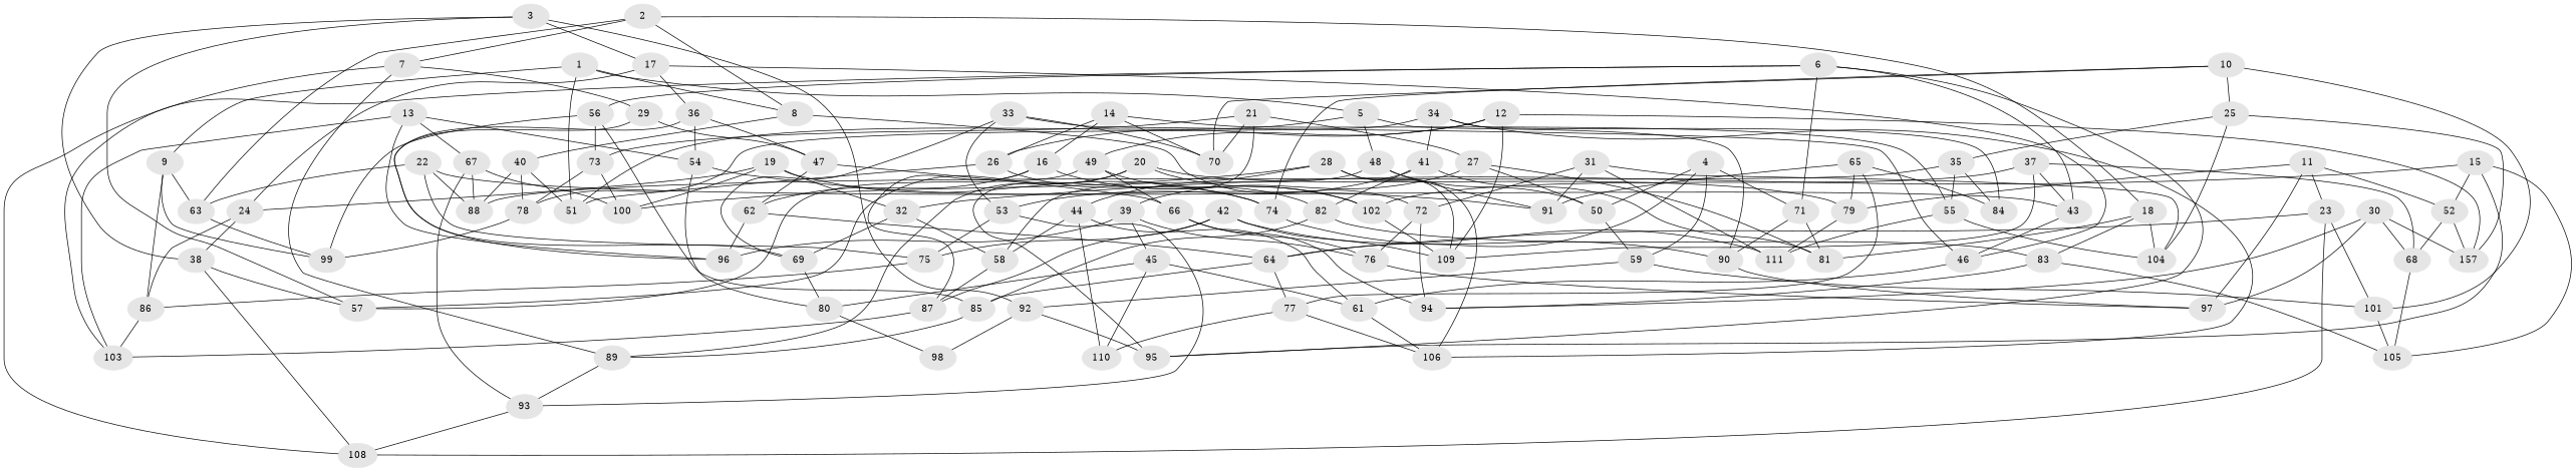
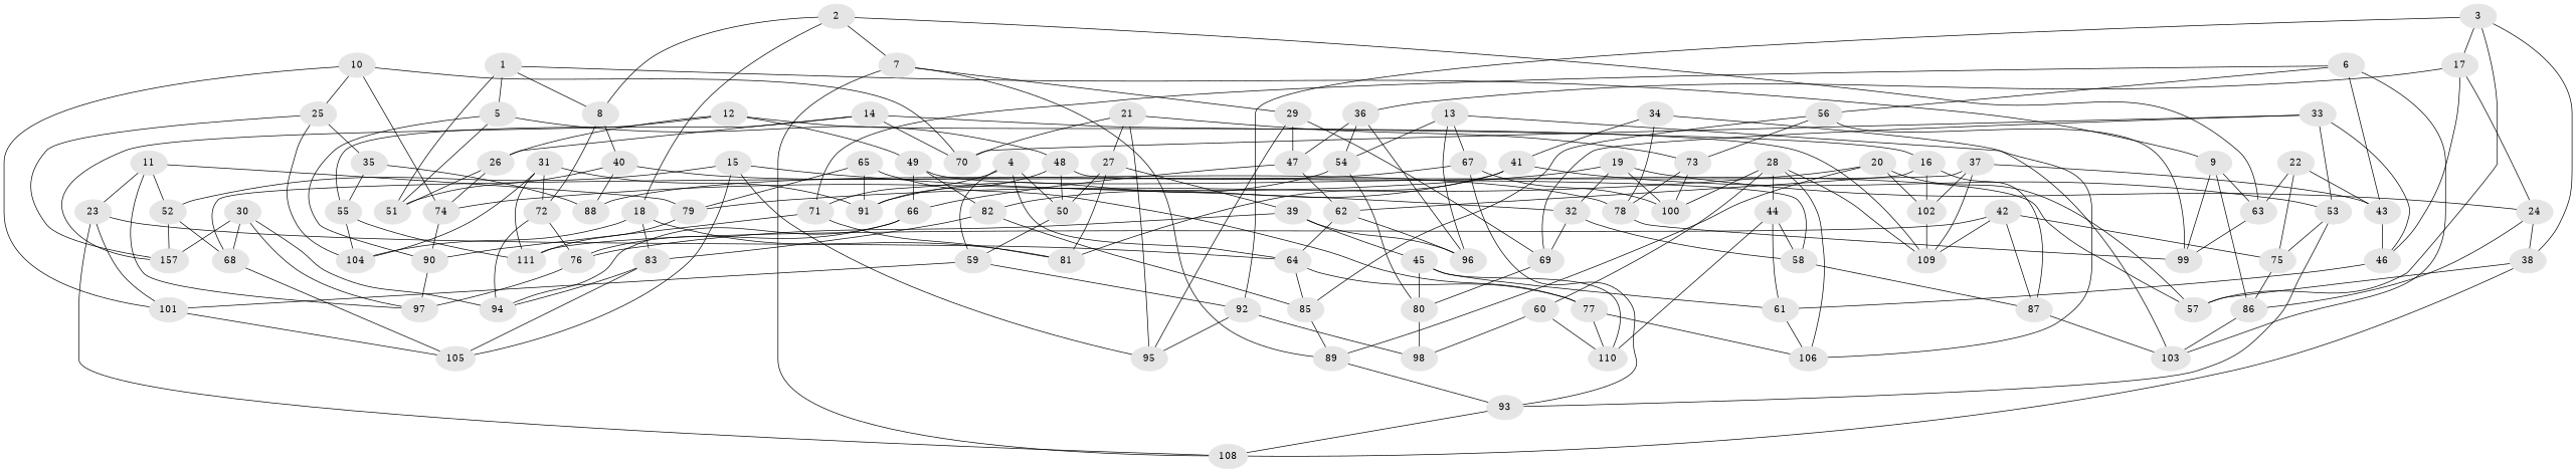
  graph {
    node [color=gray90 style=filled]
    1
    5
    8
    9
    51
    48
    90
    40
    72
    63
    86
    99
    2
    7
    18
    29
    89
    108
    81
    83
    104
    3
    17
    38
    57
    92
    24
    36
    46
    98
    95
    4
    50
    59
    71
    64
    101
    91
    58
    97
    6
    43
    56
    103
    73
    85
    47
    69
    93
    88
    78
    94
    76
    10
    25
    70
    74
    n58 [label=157]
    35
    105
    11
    23
    52
    79
    68
    111
    12
    26
    49
    109
    82
    66
    13
    54
    67
    96
    80
    100
    14
    16
    55
    62
    87
    102
    15
    32
    61
    19
    20
    21
    27
    39
    22
    75
    77
-   84
    45
    28
    44
+   60
    106
    110
    30
    31
    33
    53
    34
    41
    37
    42
    65
    1 -- 5
    1 -- 8
    1 -- 9
    1 -- 51
    5 -- 51
    5 -- 48
    5 -- 90
    8 -- 40
    8 -- 72
    9 -- 63
    9 -- 86
    9 -- 99
    48 -- 50
    48 -- 91
    48 -- 58
    90 -- 97
    40 -- 51
    40 -- 88
    40 -- 78
    72 -- 94
    72 -- 76
    63 -- 99
    86 -- 103
    2 -- 8
    2 -- 63
    2 -- 7
    2 -- 18
    7 -- 29
    7 -- 89
    7 -- 108
    18 -- 81
    18 -- 83
    18 -- 104
-   6 -- 95
+   29 -- 95
    29 -- 47
    29 -- 69
    89 -- 93
    83 -- 94
    83 -- 105
    3 -- 17
    3 -- 38
    3 -- 57
    3 -- 92
    17 -- 24
    17 -- 36
    17 -- 46
    38 -- 108
    38 -- 57
    92 -- 98
    92 -- 95
    24 -- 86
    24 -- 38
    36 -- 47
    36 -- 54
    36 -- 96
    46 -- 61
    4 -- 50
    4 -- 59
    4 -- 71
    4 -- 64
    50 -- 59
    59 -- 92
    59 -- 101
    71 -- 90
    71 -- 81
    64 -- 85
    64 -- 77
    101 -- 105
    58 -- 87
    6 -- 71
    6 -- 43
    6 -- 56
    6 -- 103
    43 -- 46
    56 -- 99
    56 -- 73
    56 -- 85
    73 -- 78
    73 -- 100
    85 -- 89
    47 -- 66
    47 -- 62
    69 -- 80
    93 -- 108
    78 -- 99
    76 -- 97
    10 -- 101
    10 -- 25
    10 -- 70
    10 -- 74
    25 -- 104
    25 -- n58
    25 -- 35
    74 -- 90
    35 -- 88
    35 -- 55
-   35 -- 84
    11 -- 97
    11 -- 23
    11 -- 52
    11 -- 79
    23 -- 108
    23 -- 64
    23 -- 101
    52 -- n58
    52 -- 68
    79 -- 111
    68 -- 105
    12 -- n58
    12 -- 26
    12 -- 49
    12 -- 109
    26 -- 51
    26 -- 74
    49 -- 57
    49 -- 82
    49 -- 66
    82 -- 83
    82 -- 85
    66 -- 94
    66 -- 76
    13 -- 103
    13 -- 54
    13 -- 67
    13 -- 96
    54 -- 91
    54 -- 80
    67 -- 93
    67 -- 88
    67 -- 100
    80 -- 98
    14 -- 70
    14 -- 26
    14 -- 16
    14 -- 55
    16 -- 62
    16 -- 87
    16 -- 102
    55 -- 104
    55 -- 111
    62 -- 64
    62 -- 96
    87 -- 103
    102 -- 109
    15 -- 95
    15 -- 105
    15 -- 52
    15 -- 32
    32 -- 58
    32 -- 69
    61 -- 106
    19 -- 24
    19 -- 74
    19 -- 100
    19 -- 32
    20 -- 89
    20 -- 57
    20 -- 79
    20 -- 102
    21 -- 95
    21 -- 73
    21 -- 70
    21 -- 27
    27 -- 81
    27 -- 50
    27 -- 39
    39 -- 76
    39 -- 96
    39 -- 45
    22 -- 63
    22 -- 43
-   22 -- 88
    22 -- 75
    75 -- 86
    77 -- 106
    77 -- 110
    45 -- 80
    45 -- 61
    45 -- 110
    28 -- 109
    28 -- 100
    28 -- 44
+   28 -- 60
    28 -- 106
    44 -- 58
    44 -- 61
    44 -- 110
+   60 -- 98
+   60 -- 110
    30 -- 97
    30 -- 94
    30 -- n58
    30 -- 68
    31 -- 72
    31 -- 104
    31 -- 91
    31 -- 111
    33 -- 46
    33 -- 69
    33 -- 70
    33 -- 53
    53 -- 93
    53 -- 75
    34 -- 78
-   34 -- 84
    34 -- 106
    34 -- 41
    41 -- 81
    41 -- 82
    41 -- 53
    37 -- 43
    37 -- 68
    37 -- 109
    37 -- 102
    42 -- 111
    42 -- 109
    42 -- 87
    42 -- 75
    65 -- 91
    65 -- 79
    65 -- 77
-   65 -- 84
  }
